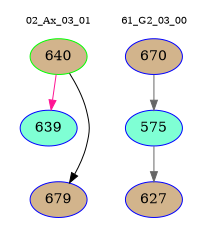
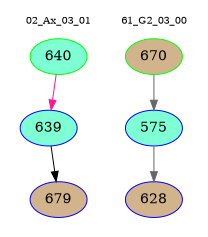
  digraph {
    node [color=blue fillcolor=tan style=filled]
    edge [color=gray40]
-   n1 [color=green label=640]
+   n1 [color=green fillcolor=aquamarine label=640]
    n2 [fillcolor=aquamarine label=639]
    n3 [label=679]
-   n4 [label=670]
+   n4 [color=green label=670]
    n5 [fillcolor=aquamarine label=575]
-   n6 [label=627]
+   n6 [label=628]
    subgraph cluster_1 {
      color=white
      fontsize=10
      label="02_Ax_03_01"
      n1
      n2
      n3
    }
    subgraph cluster_2 {
      color=white
      fontsize=10
      label="61_G2_03_00"
      n4
      n5
      n6
    }
    n1 -> n2 [color=deeppink]
-   n1 -> n3 [color=black]
+   n2 -> n3 [color=black]
    n4 -> n5
    n5 -> n6
  }
